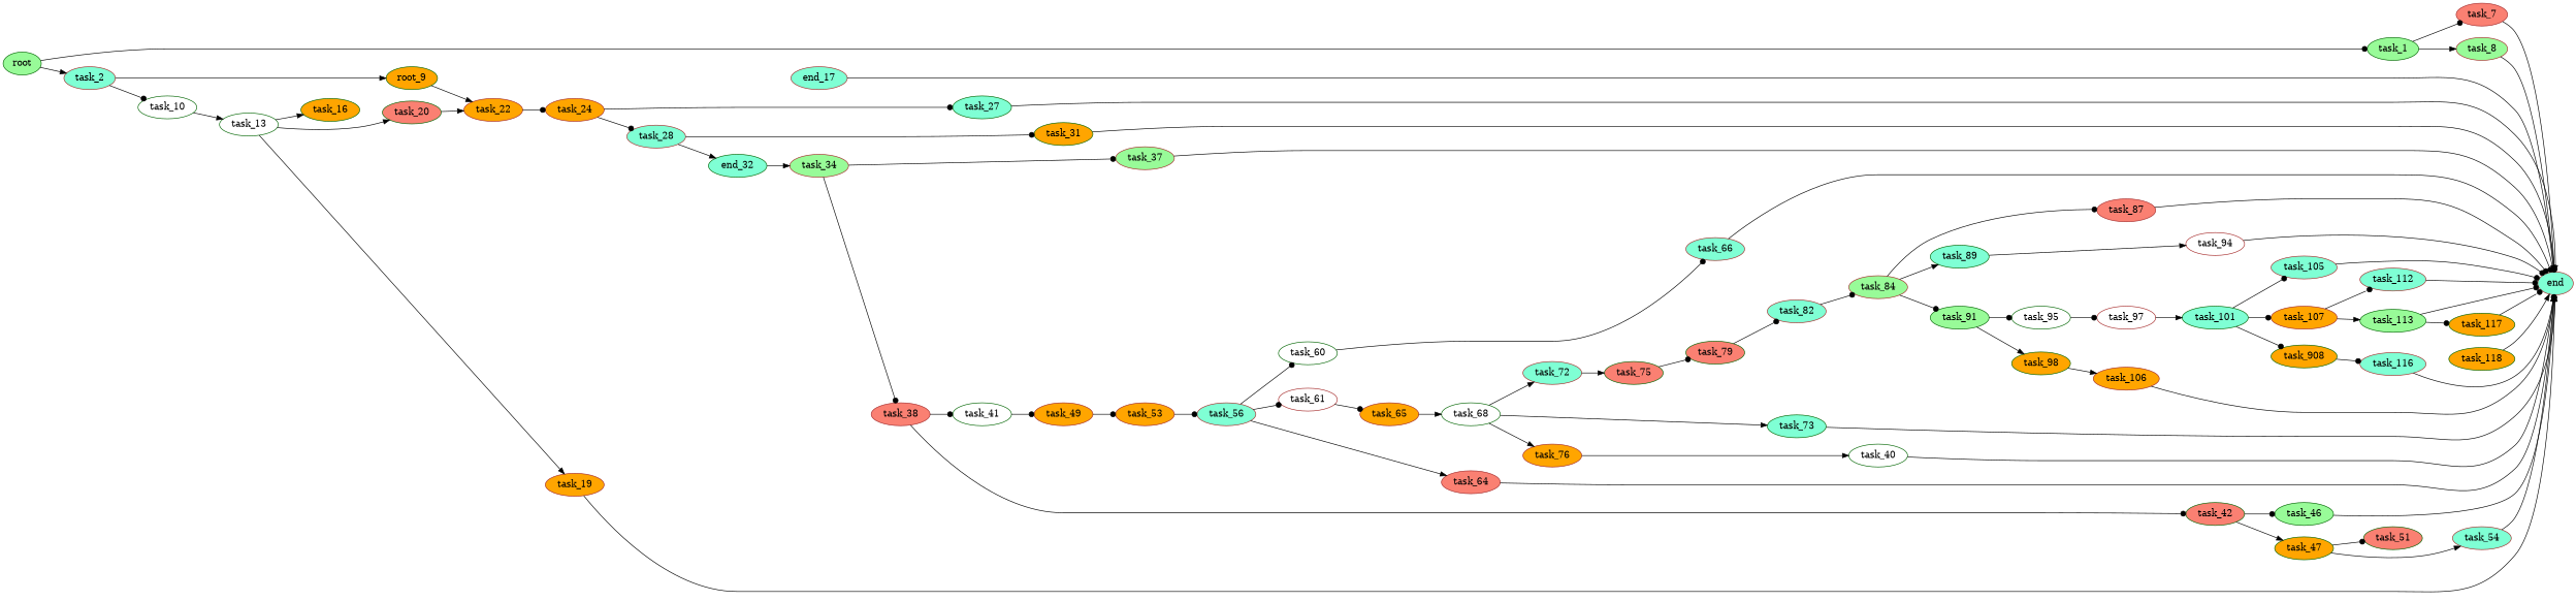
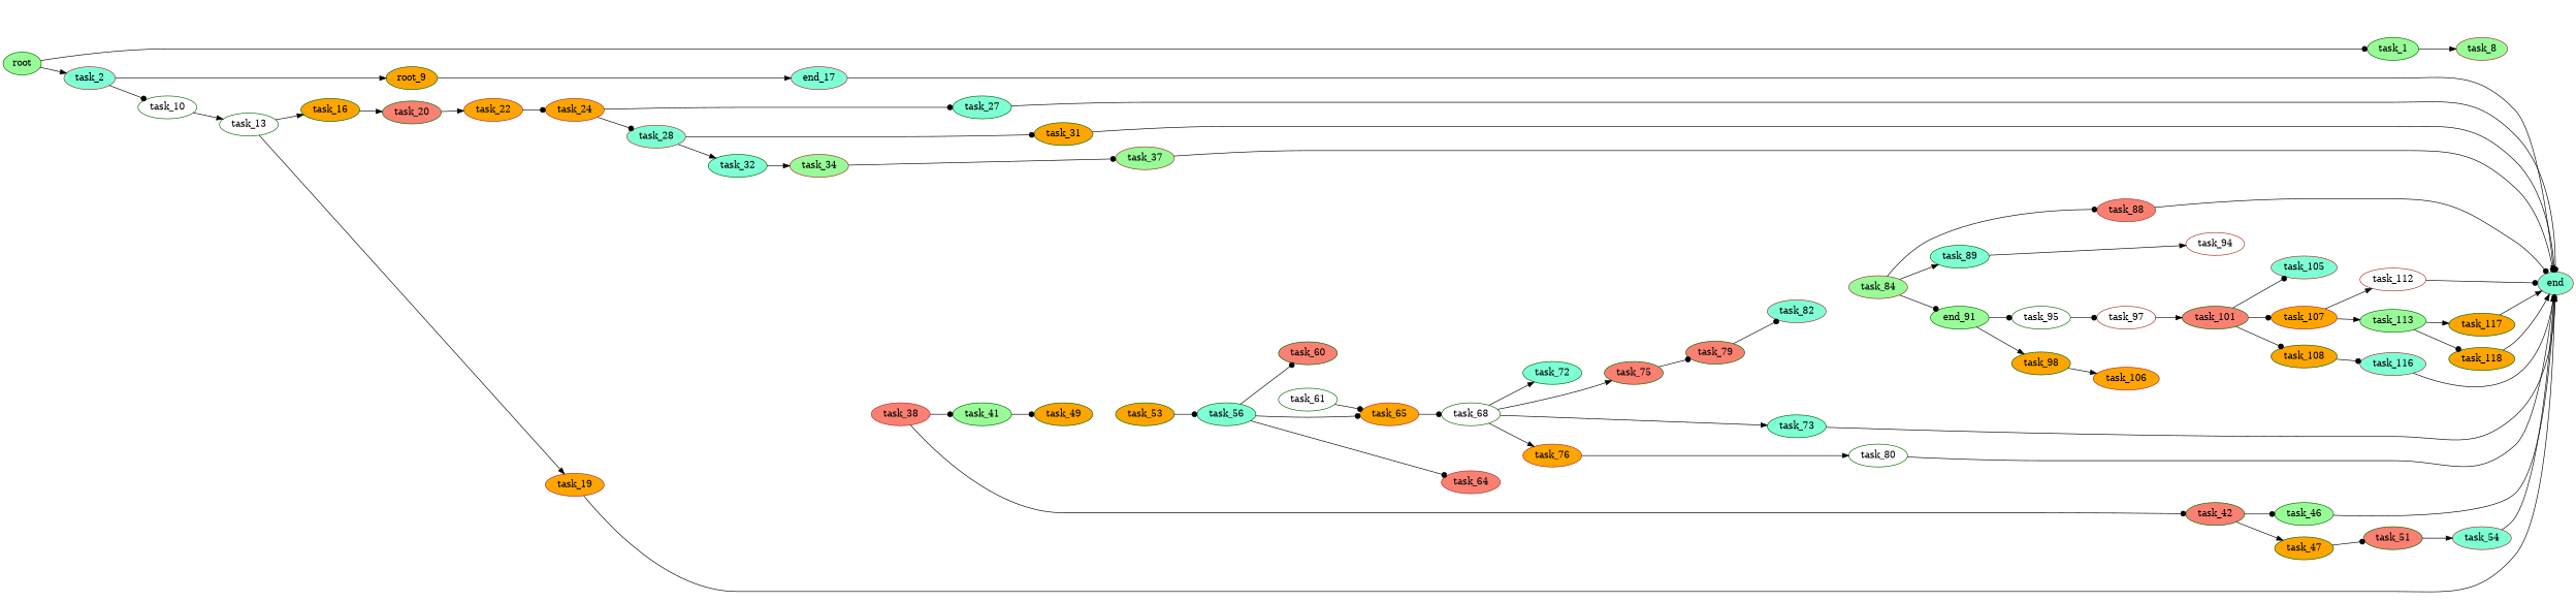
  digraph {
    rankdir=LR
    node [color=darkgreen fillcolor=orange style=filled]
    edge [arrowhead=dot]
    root [fillcolor=palegreen]
    task_1 [fillcolor=palegreen]
    task_2 [color=brown fillcolor=aquamarine]
-   task_7 [color=brown fillcolor=salmon]
    task_8 [color=brown fillcolor=palegreen]
    n6 [label=root_9]
    task_10 [fillcolor=white]
    end [color=brown fillcolor=aquamarine]
    n9 [color=brown fillcolor=aquamarine label=end_17]
    task_13 [fillcolor=white]
    task_16
    task_19 [color=brown]
    task_20 [fillcolor=salmon]
    task_22 [color=brown]
    task_24 [color=brown]
    task_27 [fillcolor=aquamarine]
    task_28 [color=brown fillcolor=aquamarine]
    task_31
-   task_32 [fillcolor=aquamarine label=end_32]
+   task_32 [fillcolor=aquamarine]
    task_34 [color=brown fillcolor=palegreen]
    task_37 [color=brown fillcolor=palegreen]
    task_38 [color=brown fillcolor=salmon]
-   task_41 [fillcolor=white]
+   task_41 [fillcolor=palegreen]
    task_42 [fillcolor=salmon]
-   task_49 [color=brown]
+   task_49
    task_46 [fillcolor=palegreen]
    task_47
-   task_53 [color=brown]
+   task_53
    task_51 [fillcolor=salmon]
    task_54 [color=brown fillcolor=aquamarine]
-   task_56 [color=brown fillcolor=aquamarine]
-   task_60 [fillcolor=white]
-   task_61 [color=brown fillcolor=white]
+   task_56 [fillcolor=aquamarine]
+   task_60 [fillcolor=salmon]
+   task_61 [fillcolor=white]
    task_64 [color=brown fillcolor=salmon]
-   task_66 [color=brown fillcolor=aquamarine]
    task_65 [color=brown]
    task_68 [fillcolor=white]
-   task_72 [color=brown fillcolor=aquamarine]
+   task_72 [fillcolor=aquamarine]
    task_73 [fillcolor=aquamarine]
    task_76 [color=brown]
    task_75 [fillcolor=salmon]
-   task_80 [fillcolor=white label=task_40]
+   task_80 [fillcolor=white]
    task_79 [fillcolor=salmon]
    task_82 [color=brown fillcolor=aquamarine]
    task_84 [color=brown fillcolor=palegreen]
-   task_88 [color=brown fillcolor=salmon label=task_87]
+   task_88 [color=brown fillcolor=salmon]
    task_89 [fillcolor=aquamarine]
-   task_91 [fillcolor=palegreen]
+   task_91 [fillcolor=palegreen label=end_91]
    task_94 [color=brown fillcolor=white]
    task_95 [fillcolor=white]
    task_98
    task_97 [color=brown fillcolor=white]
    task_106 [color=brown]
-   task_101 [fillcolor=aquamarine]
+   task_101 [fillcolor=salmon]
    task_105 [color=brown fillcolor=aquamarine]
    task_107 [color=brown]
-   task_108 [label=task_908]
-   task_112 [color=brown fillcolor=aquamarine]
+   task_108
+   task_112 [color=brown fillcolor=white]
    task_113 [fillcolor=palegreen]
    task_116 [color=brown fillcolor=aquamarine]
    task_117
    task_118
    root -> task_1
    root -> task_2 [arrowhead=normal]
-   task_1 -> task_7
    task_1 -> task_8 [arrowhead=normal]
    task_2 -> n6 [arrowhead=normal]
    task_2 -> task_10
-   task_7 -> end
-   task_8 -> end [arrowhead=normal]
-   n6 -> task_22 [arrowhead=normal]
+   n6 -> n9 [arrowhead=normal]
    task_10 -> task_13 [arrowhead=normal]
    n9 -> end [arrowhead=normal]
    task_13 -> task_16 [arrowhead=normal]
    task_13 -> task_19 [arrowhead=normal]
-   task_13 -> task_20 [arrowhead=normal]
+   task_16 -> task_20 [arrowhead=normal]
    task_19 -> end [arrowhead=normal]
    task_20 -> task_22 [arrowhead=normal]
    task_22 -> task_24
    task_24 -> task_27
    task_24 -> task_28
-   task_27 -> end [arrowhead=normal]
+   task_27 -> end
    task_28 -> task_31
    task_28 -> task_32 [arrowhead=normal]
    task_31 -> end
    task_32 -> task_34 [arrowhead=normal]
    task_34 -> task_37
-   task_34 -> task_38
    task_37 -> end
    task_38 -> task_41
    task_38 -> task_42
    task_41 -> task_49
    task_42 -> task_46
    task_42 -> task_47 [arrowhead=normal]
-   task_49 -> task_53
    task_46 -> end
    task_47 -> task_51
    task_53 -> task_56
-   task_47 -> task_54 [arrowhead=normal]
+   task_51 -> task_54 [arrowhead=normal]
    task_54 -> end [arrowhead=normal]
    task_56 -> task_60
-   task_56 -> task_61
-   task_56 -> task_64 [arrowhead=normal]
-   task_60 -> task_66
+   task_56 -> task_65
+   task_56 -> task_64
    task_61 -> task_65
-   task_64 -> end
-   task_66 -> end
-   task_65 -> task_68 [arrowhead=normal]
+   task_65 -> task_68
    task_68 -> task_72 [arrowhead=normal]
    task_68 -> task_73 [arrowhead=normal]
    task_68 -> task_76 [arrowhead=normal]
-   task_72 -> task_75 [arrowhead=normal]
+   task_68 -> task_75 [arrowhead=normal]
    task_73 -> end [arrowhead=normal]
    task_76 -> task_80 [arrowhead=normal]
    task_75 -> task_79
    task_80 -> end [arrowhead=normal]
    task_79 -> task_82
-   task_82 -> task_84
    task_84 -> task_88
    task_84 -> task_89 [arrowhead=normal]
    task_84 -> task_91
    task_88 -> end
    task_89 -> task_94 [arrowhead=normal]
    task_91 -> task_95
    task_91 -> task_98 [arrowhead=normal]
-   task_94 -> end
    task_95 -> task_97
    task_98 -> task_106 [arrowhead=normal]
    task_97 -> task_101 [arrowhead=normal]
-   task_106 -> end
    task_101 -> task_105
    task_101 -> task_107
    task_101 -> task_108
-   task_105 -> end
-   task_107 -> task_112
+   task_107 -> task_112 [arrowhead=normal]
    task_107 -> task_113 [arrowhead=normal]
    task_108 -> task_116
    task_112 -> end
-   task_113 -> task_117
-   task_113 -> end
+   task_113 -> task_117 [arrowhead=normal]
+   task_113 -> task_118
    task_116 -> end [arrowhead=normal]
-   task_117 -> end
+   task_117 -> end [arrowhead=normal]
    task_118 -> end [arrowhead=normal]
  }
